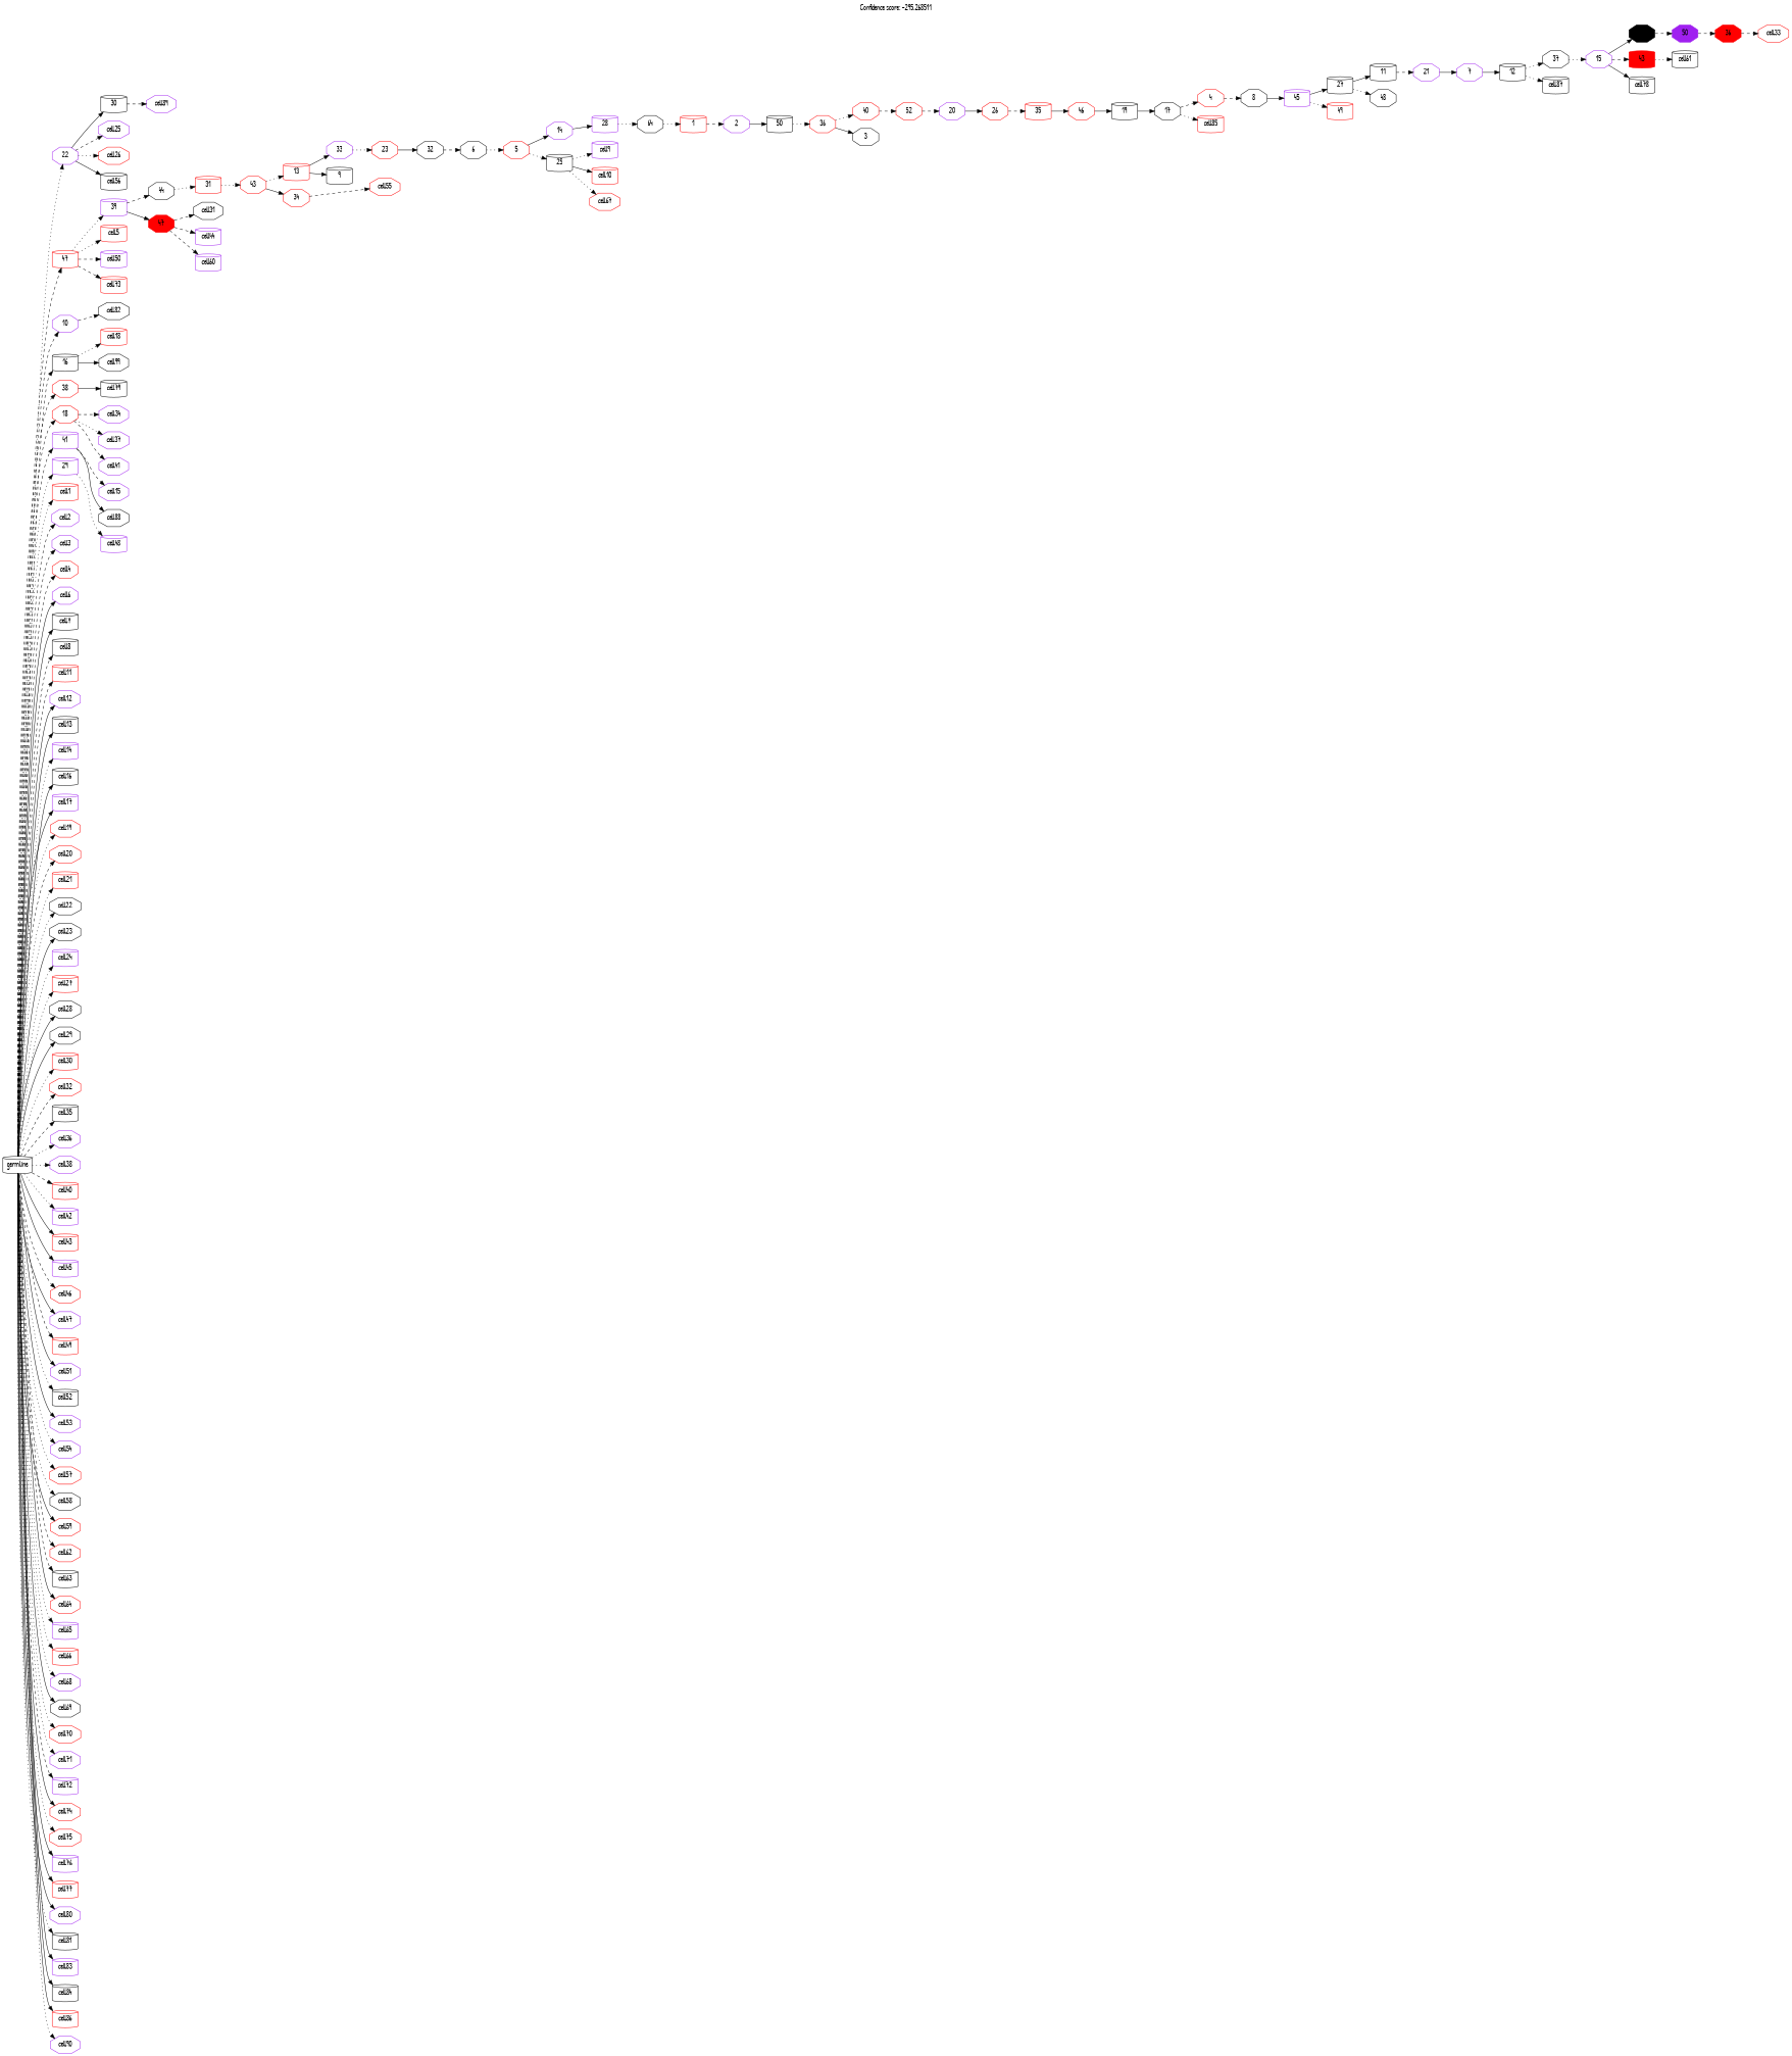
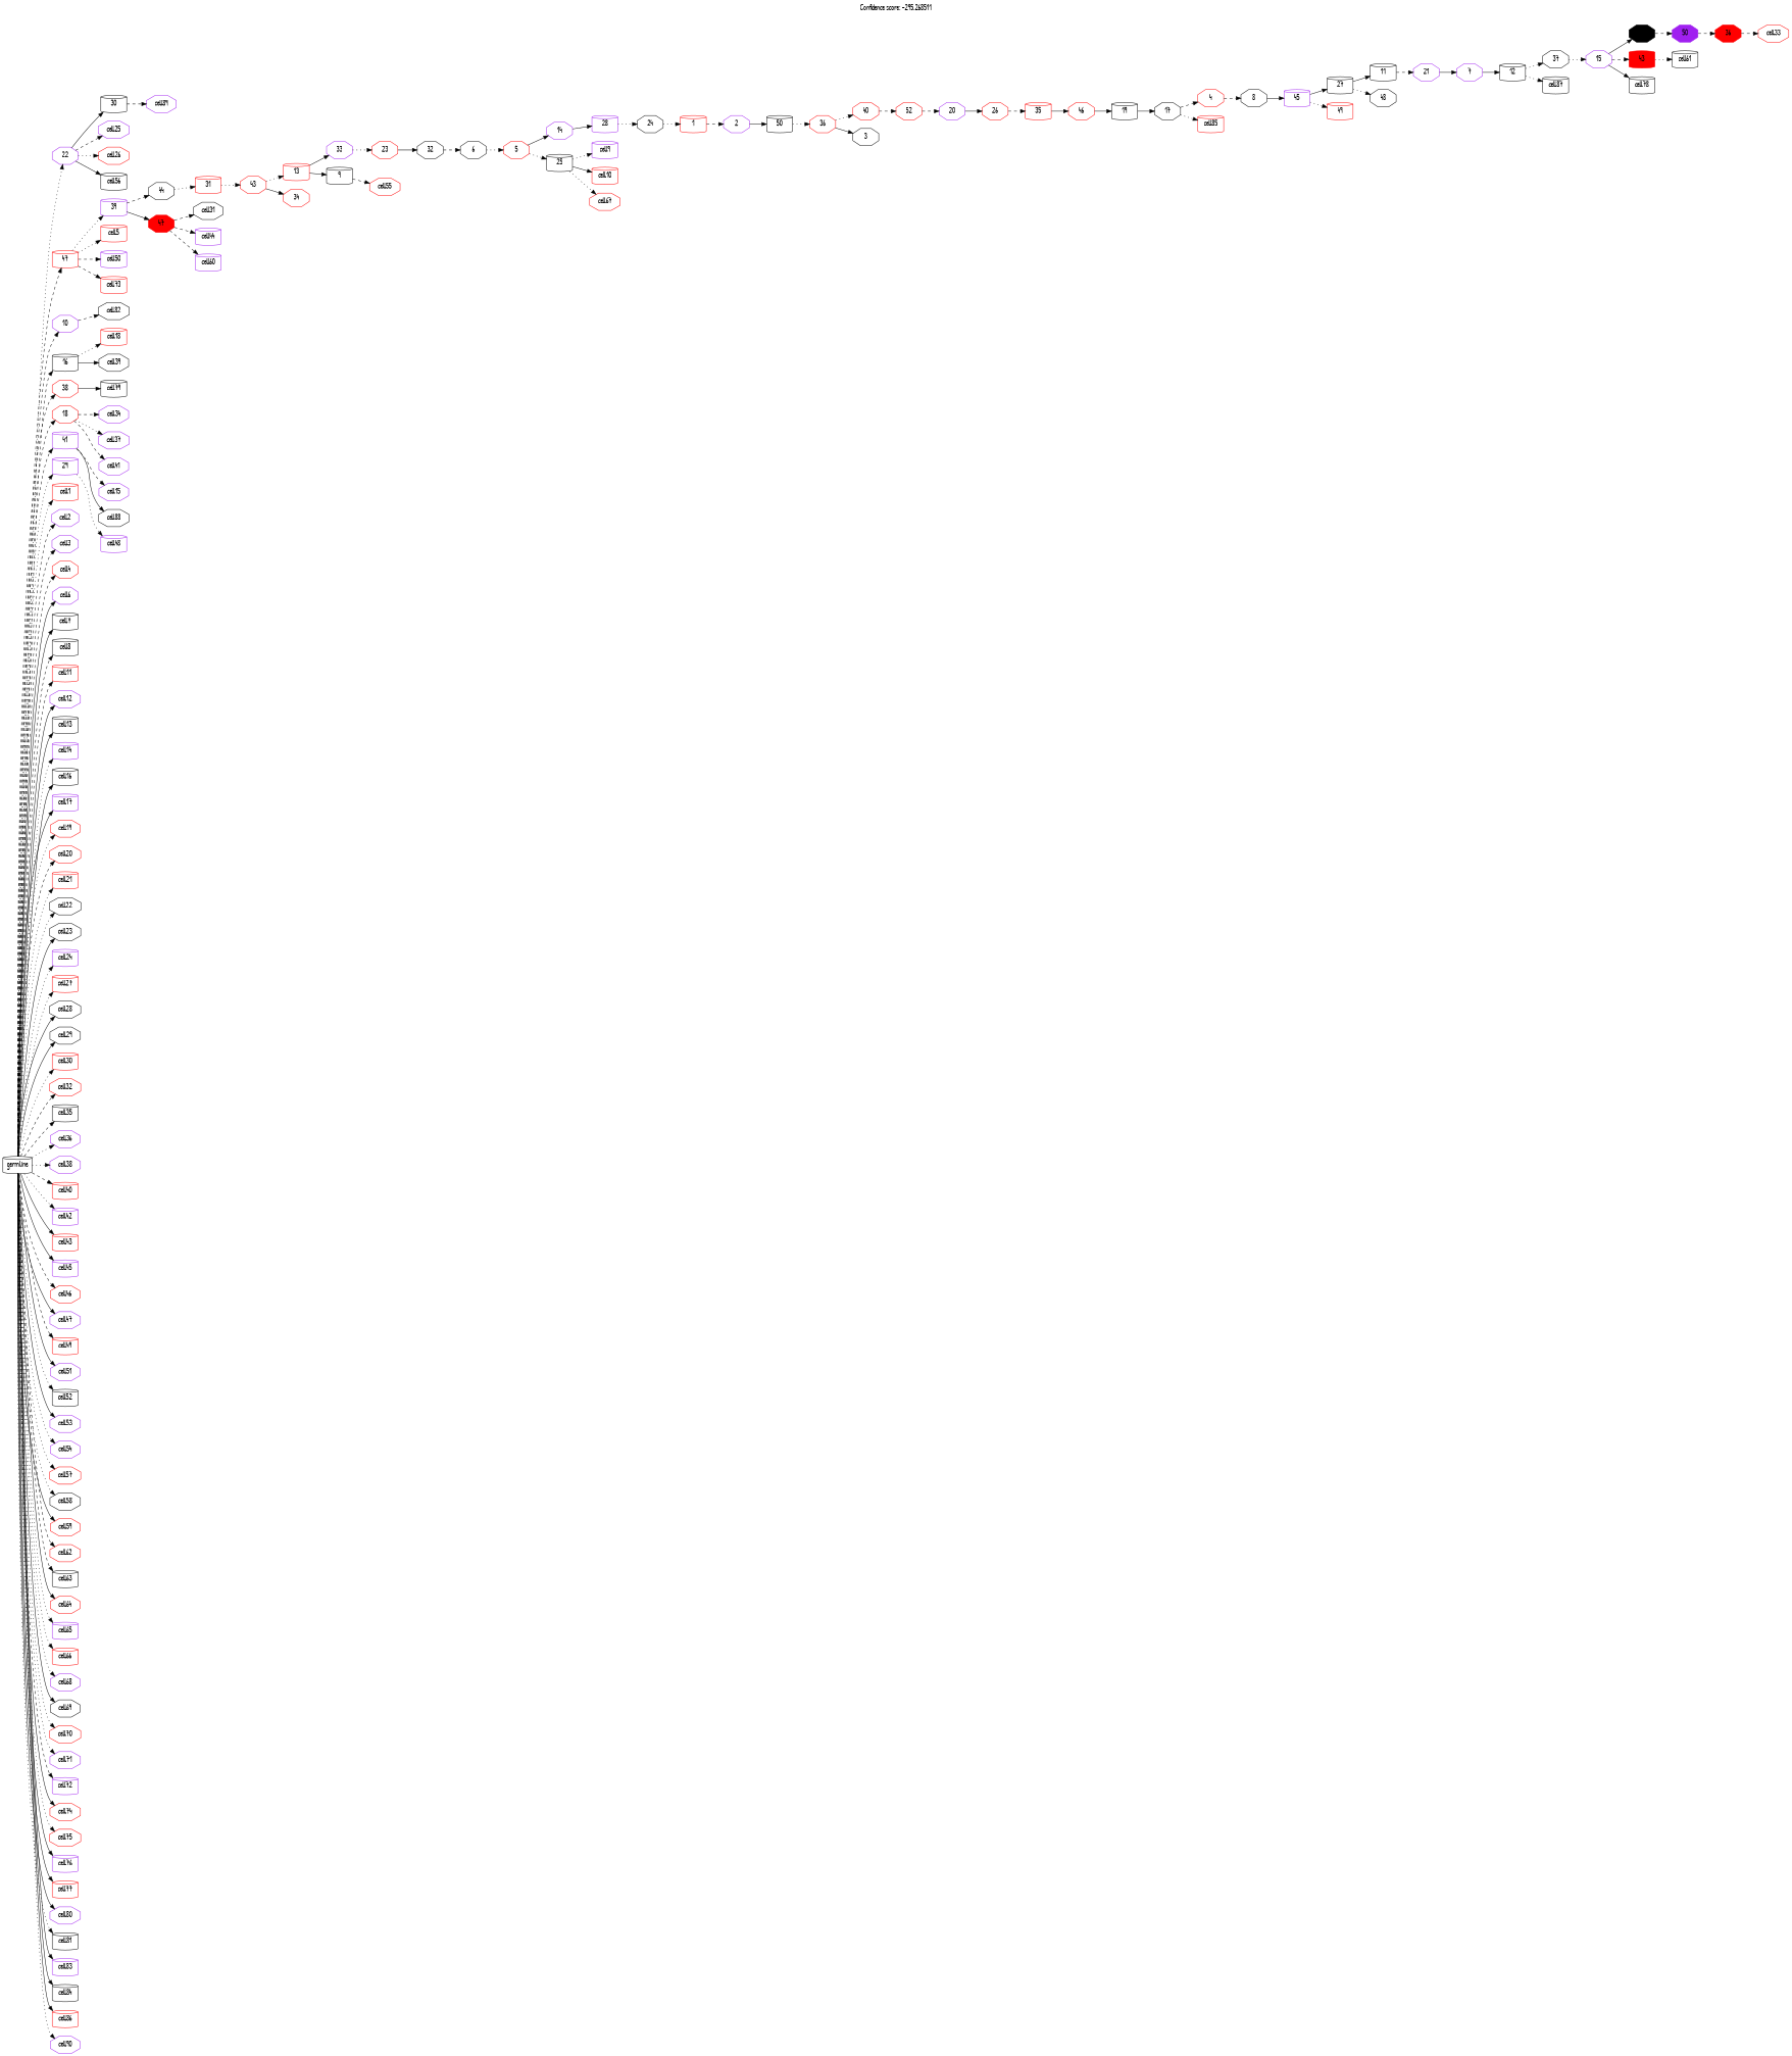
  digraph {
    fontname="Patrick Hand"
    label="Confidence score: -295.268511"
    labelloc=t
    rankdir=LR
    node [color=red fontname="Patrick Hand" shape=octagon]
    edge [fontname="Patrick Hand" style=solid]
    n1 [color=purple label=22]
    n2 [color=black label=30 shape=cylinder]
    cell25 [color=purple]
    cell26
    cell56 [color=black shape=cylinder]
    cell89 [color=purple]
    n7 [color=purple label=50 style=filled]
    n8 [label=36 style=filled]
    cell33
    n10 [color=black label=35 style=filled]
    n11 [color=purple label=15]
    n12 [label=43 shape=cylinder style=filled]
    cell78 [color=black shape=cylinder]
    cell61 [color=black shape=cylinder]
    n15 [color=black label=37]
    n16 [color=black label=12 shape=cylinder]
    cell87 [color=black shape=cylinder]
    n18 [color=purple label=7]
    n19 [color=purple label=21]
    n20 [color=black label=11 shape=cylinder]
    n21 [color=black label=27 shape=cylinder]
    n22 [color=black label=48]
    n23 [color=purple label=45 shape=cylinder]
    n24 [label=49 shape=cylinder]
    n25 [color=black label=8]
    n26 [label=4]
    n27 [color=black label=17]
    cell85 [shape=cylinder]
    n29 [color=black label=19 shape=cylinder]
    n30 [label=46]
    n31 [label=35 shape=cylinder]
    n32 [label=26]
    n33 [color=purple label=20]
    n34 [label=52]
    n35 [label=40]
    n36 [label=36]
    n37 [color=black label=3]
    n38 [color=black label=50 shape=cylinder]
    n39 [color=purple label=2]
    n40 [label=1 shape=cylinder]
-   n41 [color=black label=64]
+   n41 [color=black label=24]
    n42 [color=purple label=28 shape=cylinder]
    n43 [color=purple label=14]
    n44 [label=5]
    n45 [color=black label=25 shape=cylinder]
    cell9 [color=purple shape=cylinder]
    cell10 [shape=cylinder]
    cell67
    n49 [color=black label=6]
    n50 [color=black label=32]
    n51 [label=23]
    n52 [color=purple label=33]
    n53 [label=13 shape=cylinder]
    n54 [color=black label=9 shape=cylinder]
    cell55
    n56 [label=43]
    n57 [label=34]
    n58 [label=31 shape=cylinder]
    n59 [color=black label=44]
    n60 [color=purple label=39 shape=cylinder]
    n61 [label=47 style=filled]
    cell31 [color=black]
    cell44 [color=purple shape=cylinder]
    cell60 [color=purple shape=cylinder]
    n65 [label=47 shape=cylinder]
    cell5 [shape=cylinder]
    cell50 [color=purple shape=cylinder]
    cell73 [shape=cylinder]
    n69 [color=black label=germline shape=cylinder]
    n70 [color=purple label=10]
    n71 [color=black label=16 shape=cylinder]
    n72 [label=38]
    n73 [label=18]
    n74 [color=purple label=41 shape=cylinder]
    n75 [color=purple label=29 shape=cylinder]
    cell1 [shape=cylinder]
    cell2 [color=purple]
    cell3 [color=purple]
    cell4
    cell6 [color=purple]
    cell7 [color=black shape=cylinder]
    cell8 [color=black shape=cylinder]
    cell11 [shape=cylinder]
    cell12 [color=purple]
    cell13 [color=black shape=cylinder]
    cell14 [color=purple shape=cylinder]
    cell16 [color=black shape=cylinder]
    cell17 [color=purple shape=cylinder]
    cell19
    cell20
    cell21 [shape=cylinder]
    cell22 [color=black]
    cell23 [color=black]
    cell24 [color=purple shape=cylinder]
    cell27 [shape=cylinder]
    cell28 [color=black]
    cell29 [color=black]
    cell30 [shape=cylinder]
    cell32
    cell35 [color=black shape=cylinder]
    cell36 [color=purple]
    cell38 [color=purple]
    cell40 [shape=cylinder]
    cell42 [color=purple shape=cylinder]
    cell43 [shape=cylinder]
    cell45 [color=purple shape=cylinder]
    cell46
    cell47 [color=purple]
    cell49 [shape=cylinder]
    cell51 [color=purple]
    cell52 [color=black shape=cylinder]
    cell53 [color=purple]
    cell54 [color=purple]
    cell57
    cell58 [color=black]
    cell59
    cell62
    cell63 [color=black shape=cylinder]
    cell64
    cell65 [color=purple shape=cylinder]
    cell66 [shape=cylinder]
    cell68 [color=purple]
    cell69 [color=black]
    cell70
    cell71 [color=purple]
    cell72 [color=purple shape=cylinder]
    cell74
    cell75
    cell76 [color=purple shape=cylinder]
    cell77 [shape=cylinder]
    cell80 [color=purple]
    cell81 [color=black shape=cylinder]
    cell83 [color=purple shape=cylinder]
    cell84 [color=black shape=cylinder]
    cell86 [shape=cylinder]
    cell90 [color=purple]
    cell82 [color=black]
    cell18 [shape=cylinder]
-   cell39 [color=black label=cell99]
+   cell39 [color=black]
    cell79 [color=black shape=cylinder]
    cell34 [color=purple]
    cell37 [color=purple]
    cell41 [color=purple]
    cell15 [color=purple]
    cell88 [color=black]
    cell48 [color=purple shape=cylinder]
    n1 -> n2
    n1 -> cell25 [style=dashed]
    n1 -> cell26 [style=dotted]
    n1 -> cell56
    n2 -> cell89 [style=dashed]
    n7 -> n8 [style=dashed]
    n8 -> cell33 [style=dashed]
    n10 -> n7 [style=dashed]
    n11 -> n10
    n11 -> n12 [style=dashed]
    n11 -> cell78
    n12 -> cell61 [style=dotted]
    n15 -> n11 [style=dotted]
    n16 -> n15 [style=dotted]
    n16 -> cell87 [style=dotted]
    n18 -> n16
    n19 -> n18
    n20 -> n19 [style=dashed]
    n21 -> n20
    n21 -> n22 [style=dotted]
    n23 -> n21
    n23 -> n24 [style=dotted]
    n25 -> n23
    n26 -> n25 [style=dashed]
    n27 -> n26 [style=dashed]
    n27 -> cell85 [style=dotted]
    n29 -> n27
    n30 -> n29
    n31 -> n30
    n32 -> n31 [style=dashed]
    n33 -> n32
    n34 -> n33 [style=dashed]
    n35 -> n34 [style=dashed]
    n36 -> n35 [style=dotted]
    n36 -> n37
    n38 -> n36 [style=dotted]
    n39 -> n38
    n40 -> n39 [style=dashed]
    n41 -> n40 [style=dotted]
    n42 -> n41 [style=dotted]
    n43 -> n42
    n44 -> n43
    n44 -> n45 [style=dotted]
    n45 -> cell9 [style=dotted]
    n45 -> cell10
    n45 -> cell67 [style=dotted]
    n49 -> n44 [style=dotted]
    n50 -> n49 [style=dashed]
    n51 -> n50
    n52 -> n51 [style=dotted]
    n53 -> n52
    n53 -> n54
-   n57 -> cell55 [style=dashed]
+   n54 -> cell55 [style=dashed]
    n56 -> n53 [style=dotted]
    n56 -> n57
    n58 -> n56 [style=dotted]
    n59 -> n58 [style=dotted]
    n60 -> n59 [style=dashed]
    n60 -> n61
    n61 -> cell31 [style=dashed]
    n61 -> cell44 [style=dashed]
    n61 -> cell60 [style=dashed]
    n65 -> n60 [style=dotted]
    n65 -> cell5 [style=dotted]
    n65 -> cell50 [style=dashed]
    n65 -> cell73 [style=dashed]
    n69 -> n1 [style=dotted]
    n69 -> n65 [style=dashed]
    n69 -> n70 [style=dashed]
    n69 -> n71 [style=dashed]
    n69 -> n72 [style=dashed]
    n69 -> n73 [style=dashed]
    n69 -> n74 [style=dashed]
    n69 -> n75 [style=dotted]
    n69 -> cell1 [style=dotted]
    n69 -> cell2 [style=dashed]
    n69 -> cell3 [style=dashed]
    n69 -> cell4 [style=dashed]
    n69 -> cell6
    n69 -> cell7
    n69 -> cell8 [style=dashed]
    n69 -> cell11 [style=dashed]
    n69 -> cell12
    n69 -> cell13
    n69 -> cell14 [style=dotted]
    n69 -> cell16
    n69 -> cell17
    n69 -> cell19 [style=dotted]
    n69 -> cell20 [style=dashed]
    n69 -> cell21 [style=dotted]
    n69 -> cell22 [style=dotted]
    n69 -> cell23
    n69 -> cell24 [style=dotted]
    n69 -> cell27 [style=dotted]
    n69 -> cell28
    n69 -> cell29
    n69 -> cell30 [style=dotted]
    n69 -> cell32 [style=dashed]
    n69 -> cell35 [style=dashed]
    n69 -> cell36 [style=dotted]
    n69 -> cell38 [style=dotted]
    n69 -> cell40 [style=dashed]
    n69 -> cell42 [style=dotted]
    n69 -> cell43
    n69 -> cell45
    n69 -> cell46 [style=dashed]
    n69 -> cell47
    n69 -> cell49 [style=dashed]
    n69 -> cell51
    n69 -> cell52 [style=dotted]
    n69 -> cell53
    n69 -> cell54 [style=dotted]
    n69 -> cell57 [style=dotted]
    n69 -> cell58 [style=dotted]
    n69 -> cell59
    n69 -> cell62 [style=dashed]
    n69 -> cell63 [style=dashed]
    n69 -> cell64
    n69 -> cell65 [style=dotted]
    n69 -> cell66 [style=dotted]
    n69 -> cell68 [style=dotted]
    n69 -> cell69
    n69 -> cell70 [style=dotted]
    n69 -> cell71 [style=dotted]
    n69 -> cell72 [style=dashed]
    n69 -> cell74
    n69 -> cell75 [style=dotted]
    n69 -> cell76
    n69 -> cell77
    n69 -> cell80
    n69 -> cell81 [style=dotted]
    n69 -> cell83
    n69 -> cell84
    n69 -> cell86
    n69 -> cell90 [style=dotted]
    n70 -> cell82 [style=dashed]
    n71 -> cell18 [style=dotted]
    n71 -> cell39
    n72 -> cell79
    n73 -> cell34 [style=dashed]
    n73 -> cell37 [style=dotted]
    n73 -> cell41 [style=dashed]
    n74 -> cell15 [style=dashed]
    n74 -> cell88
    n75 -> cell48 [style=dotted]
  }
